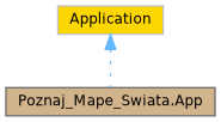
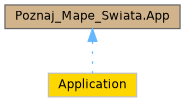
  digraph {
    node [fontname=Helvetica fontsize=10 shape=box style=filled]
    n1 [color=gray40 fillcolor=tan fontcolor=black height=0.2 label="Poznaj_Mape_Swiata.App" width=0.4]
    n2 [color=grey75 fillcolor=gold height=0.2 label=Application width=0.4]
-   n2 -> n1 [color=steelblue1 dir=back fontname=Helvetica fontsize=10 labelfontname=Helvetica labelfontsize=10 style=dotted]
+   n1 -> n2 [color=steelblue1 dir=back fontname=Helvetica fontsize=10 labelfontname=Helvetica labelfontsize=10 style=dotted]
  }
